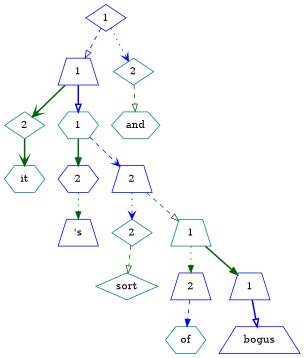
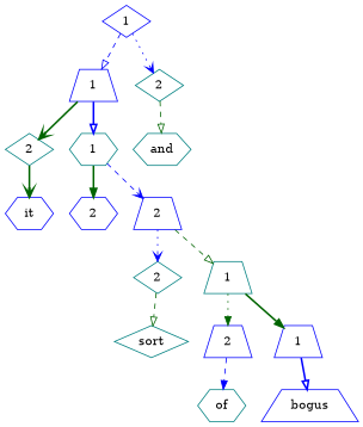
  digraph {
    node [color=teal shape=trapezium]
    edge [arrowhead=onormal color=darkgreen style=dashed]
    n1 [color=blue label=1 shape=diamond]
    n2 [color=blue label=1]
    n3 [label=2 shape=diamond]
    n4 [label=2 shape=diamond]
    n5 [label=1 shape=hexagon]
    n6 [label=and shape=hexagon]
-   n7 [label=it shape=hexagon]
+   n7 [color=blue label=it shape=hexagon]
    n8 [color=blue label=2 shape=hexagon]
    n9 [color=blue label=2]
-   n10 [color=blue label="'s"]
    n11 [label=2 shape=diamond]
    n12 [label=1]
    n13 [label=sort shape=diamond]
    n14 [color=blue label=2]
    n15 [color=blue label=1]
    n16 [label=of shape=hexagon]
    n17 [color=blue label=bogus]
    n1 -> n2 [color=blue]
    n1 -> n3 [arrowhead=vee color=blue style=dotted]
    n2 -> n4 [arrowhead=vee style=bold]
    n2 -> n5 [color=blue style=bold]
    n3 -> n6
    n4 -> n7 [arrowhead=vee style=bold]
    n5 -> n8 [arrowhead=normal style=bold]
    n5 -> n9 [arrowhead=vee color=blue]
-   n8 -> n10 [arrowhead=normal style=dotted]
    n9 -> n11 [arrowhead=vee color=blue style=dotted]
    n9 -> n12
    n11 -> n13
    n12 -> n14 [arrowhead=normal style=dotted]
    n12 -> n15 [arrowhead=normal style=bold]
    n14 -> n16 [arrowhead=normal color=blue]
    n15 -> n17 [color=blue style=bold]
  }
